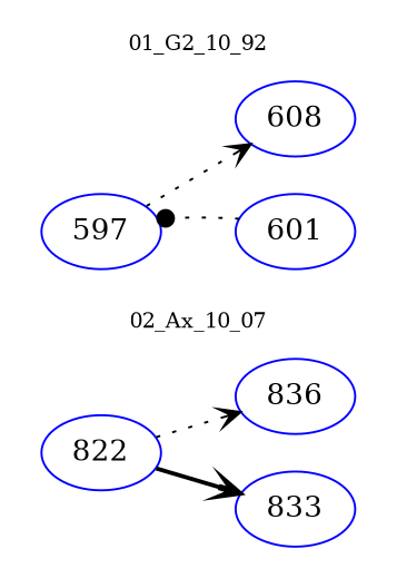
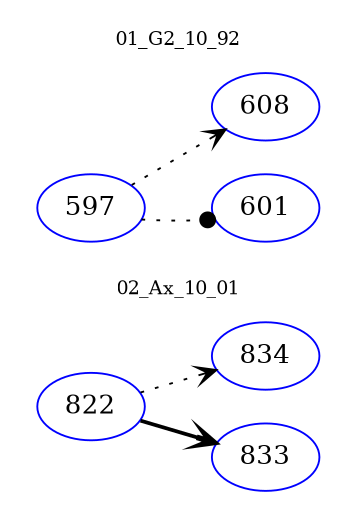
  digraph {
    rankdir=LR
    node [color=blue]
    edge [arrowhead=vee color=black style=dotted]
    n1 [label=822]
    n2 [label=833]
-   n3 [label=836]
+   n3 [label=834]
    n4 [label=597]
    n5 [label=601]
    n6 [label=608]
    subgraph cluster_1 {
      color=white
      fontsize=10
-     label="02_Ax_10_07"
+     label="02_Ax_10_01"
      n1
      n2
      n3
    }
    subgraph cluster_2 {
      color=white
      fontsize=10
      label="01_G2_10_92"
      n4
      n5
      n6
    }
    n1 -> n2 [style=bold]
    n1 -> n3
-   n5 -> n4 [arrowhead=dot]
+   n4 -> n5 [arrowhead=dot]
    n4 -> n6
  }
